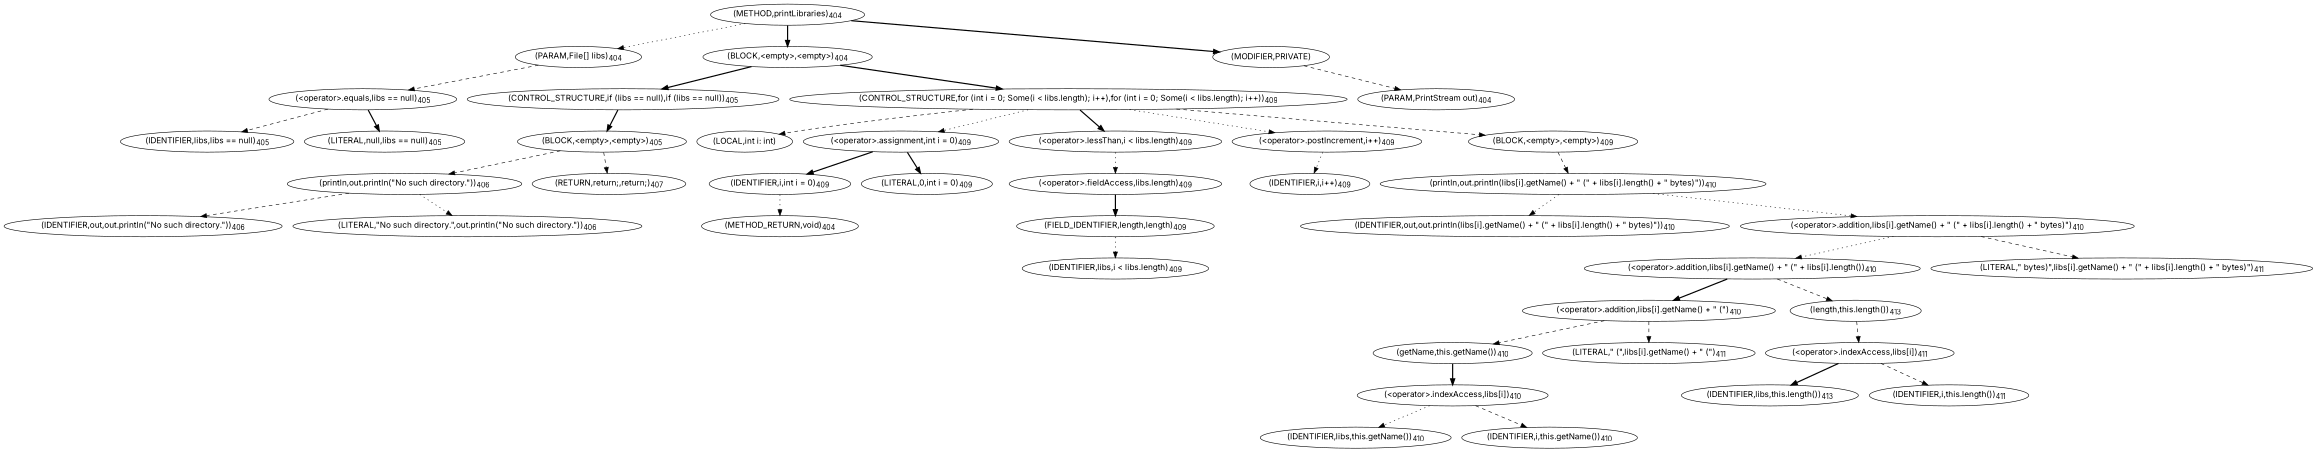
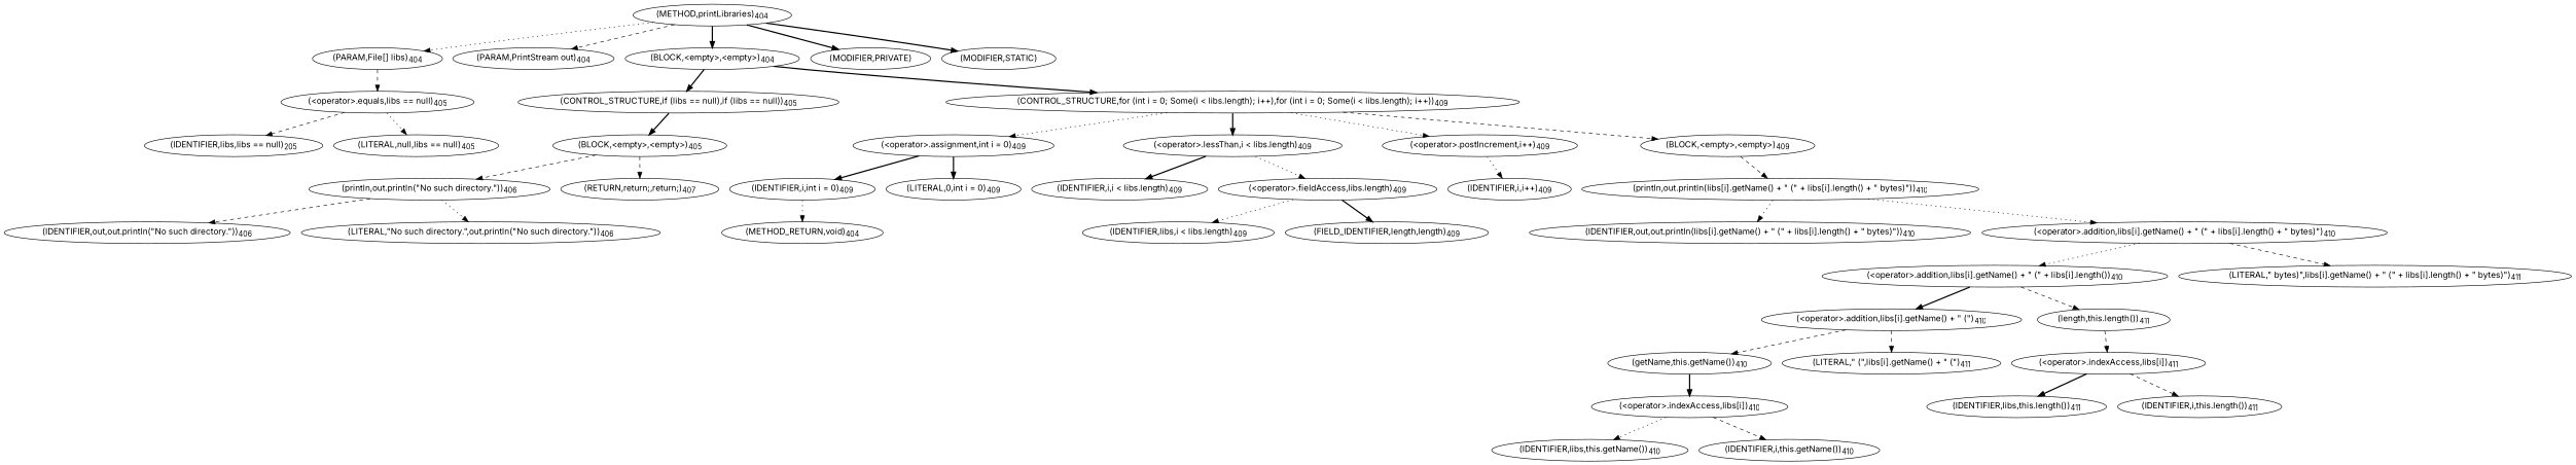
  digraph {
    fontname=Inter
    node [fontname=Inter]
    edge [fontname=Inter style=dashed]
    n1 [label=<(METHOD,printLibraries)<SUB>404</SUB>>]
    n2 [label=<(PARAM,File[] libs)<SUB>404</SUB>>]
    n3 [label=<(PARAM,PrintStream out)<SUB>404</SUB>>]
    n4 [label=<(BLOCK,&lt;empty&gt;,&lt;empty&gt;)<SUB>404</SUB>>]
    n5 [label=<(MODIFIER,PRIVATE)>]
+   n6 [label=<(MODIFIER,STATIC)>]
    n7 [label=<(&lt;operator&gt;.equals,libs == null)<SUB>405</SUB>>]
    n8 [label=<(CONTROL_STRUCTURE,if (libs == null),if (libs == null))<SUB>405</SUB>>]
    n9 [label=<(CONTROL_STRUCTURE,for (int i = 0; Some(i &lt; libs.length); i++),for (int i = 0; Some(i &lt; libs.length); i++))<SUB>409</SUB>>]
    n10 [label=<(METHOD_RETURN,void)<SUB>404</SUB>>]
    n11 [label=<(BLOCK,&lt;empty&gt;,&lt;empty&gt;)<SUB>405</SUB>>]
-   n12 [label=<(LOCAL,int i: int)>]
    n13 [label=<(&lt;operator&gt;.assignment,int i = 0)<SUB>409</SUB>>]
    n14 [label=<(&lt;operator&gt;.lessThan,i &lt; libs.length)<SUB>409</SUB>>]
    n15 [label=<(&lt;operator&gt;.postIncrement,i++)<SUB>409</SUB>>]
    n16 [label=<(BLOCK,&lt;empty&gt;,&lt;empty&gt;)<SUB>409</SUB>>]
-   n17 [label=<(IDENTIFIER,libs,libs == null)<SUB>405</SUB>>]
+   n17 [label=<(IDENTIFIER,libs,libs == null)<SUB>205</SUB>>]
    n18 [label=<(LITERAL,null,libs == null)<SUB>405</SUB>>]
    n19 [label=<(println,out.println(&quot;No such directory.&quot;))<SUB>406</SUB>>]
    n20 [label=<(RETURN,return;,return;)<SUB>407</SUB>>]
    n21 [label=<(IDENTIFIER,out,out.println(&quot;No such directory.&quot;))<SUB>406</SUB>>]
    n22 [label=<(LITERAL,&quot;No such directory.&quot;,out.println(&quot;No such directory.&quot;))<SUB>406</SUB>>]
    n23 [label=<(IDENTIFIER,i,int i = 0)<SUB>409</SUB>>]
    n24 [label=<(LITERAL,0,int i = 0)<SUB>409</SUB>>]
+   n25 [label=<(IDENTIFIER,i,i &lt; libs.length)<SUB>409</SUB>>]
    n26 [label=<(&lt;operator&gt;.fieldAccess,libs.length)<SUB>409</SUB>>]
    n27 [label=<(IDENTIFIER,i,i++)<SUB>409</SUB>>]
    n28 [label=<(println,out.println(libs[i].getName() + &quot; (&quot; + libs[i].length() + &quot; bytes)&quot;))<SUB>410</SUB>>]
    n29 [label=<(IDENTIFIER,libs,i &lt; libs.length)<SUB>409</SUB>>]
    n30 [label=<(FIELD_IDENTIFIER,length,length)<SUB>409</SUB>>]
    n31 [label=<(IDENTIFIER,out,out.println(libs[i].getName() + &quot; (&quot; + libs[i].length() + &quot; bytes)&quot;))<SUB>410</SUB>>]
    n32 [label=<(&lt;operator&gt;.addition,libs[i].getName() + &quot; (&quot; + libs[i].length() + &quot; bytes)&quot;)<SUB>410</SUB>>]
    n33 [label=<(&lt;operator&gt;.addition,libs[i].getName() + &quot; (&quot; + libs[i].length())<SUB>410</SUB>>]
    n34 [label=<(LITERAL,&quot; bytes)&quot;,libs[i].getName() + &quot; (&quot; + libs[i].length() + &quot; bytes)&quot;)<SUB>411</SUB>>]
    n35 [label=<(&lt;operator&gt;.addition,libs[i].getName() + &quot; (&quot;)<SUB>410</SUB>>]
-   n36 [label=<(length,this.length())<SUB>413</SUB>>]
+   n36 [label=<(length,this.length())<SUB>411</SUB>>]
    n37 [label=<(getName,this.getName())<SUB>410</SUB>>]
    n38 [label=<(LITERAL,&quot; (&quot;,libs[i].getName() + &quot; (&quot;)<SUB>411</SUB>>]
    n39 [label=<(&lt;operator&gt;.indexAccess,libs[i])<SUB>411</SUB>>]
    n40 [label=<(&lt;operator&gt;.indexAccess,libs[i])<SUB>410</SUB>>]
    n41 [label=<(IDENTIFIER,libs,this.getName())<SUB>410</SUB>>]
    n42 [label=<(IDENTIFIER,i,this.getName())<SUB>410</SUB>>]
-   n43 [label=<(IDENTIFIER,libs,this.length())<SUB>413</SUB>>]
+   n43 [label=<(IDENTIFIER,libs,this.length())<SUB>411</SUB>>]
    n44 [label=<(IDENTIFIER,i,this.length())<SUB>411</SUB>>]
    n1 -> n2 [style=dotted]
-   n5 -> n3
+   n1 -> n3
    n1 -> n4 [style=bold]
    n1 -> n5 [style=bold]
+   n1 -> n6 [style=bold]
    n2 -> n7
    n4 -> n8 [style=bold]
    n4 -> n9 [style=bold]
    n7 -> n17
-   n7 -> n18 [style=bold]
+   n7 -> n18 [style=dotted]
    n8 -> n11 [style=bold]
-   n9 -> n12
    n9 -> n13 [style=dotted]
    n9 -> n14 [style=bold]
    n9 -> n15 [style=dotted]
    n9 -> n16
    n11 -> n19
    n11 -> n20
    n13 -> n23 [style=bold]
    n13 -> n24 [style=bold]
+   n14 -> n25 [style=bold]
    n14 -> n26 [style=dotted]
    n15 -> n27 [style=dotted]
    n16 -> n28
    n19 -> n21
    n19 -> n22 [style=dotted]
    n23 -> n10 [style=dotted]
-   n30 -> n29 [style=dotted]
+   n26 -> n29 [style=dotted]
    n26 -> n30 [style=bold]
    n28 -> n31 [style=dotted]
    n28 -> n32 [style=dotted]
    n32 -> n33 [style=dotted]
    n32 -> n34
    n33 -> n35 [style=bold]
    n33 -> n36
    n35 -> n37
    n35 -> n38
    n36 -> n39
    n37 -> n40 [style=bold]
    n39 -> n43 [style=bold]
    n39 -> n44
    n40 -> n41 [style=dotted]
    n40 -> n42
  }
